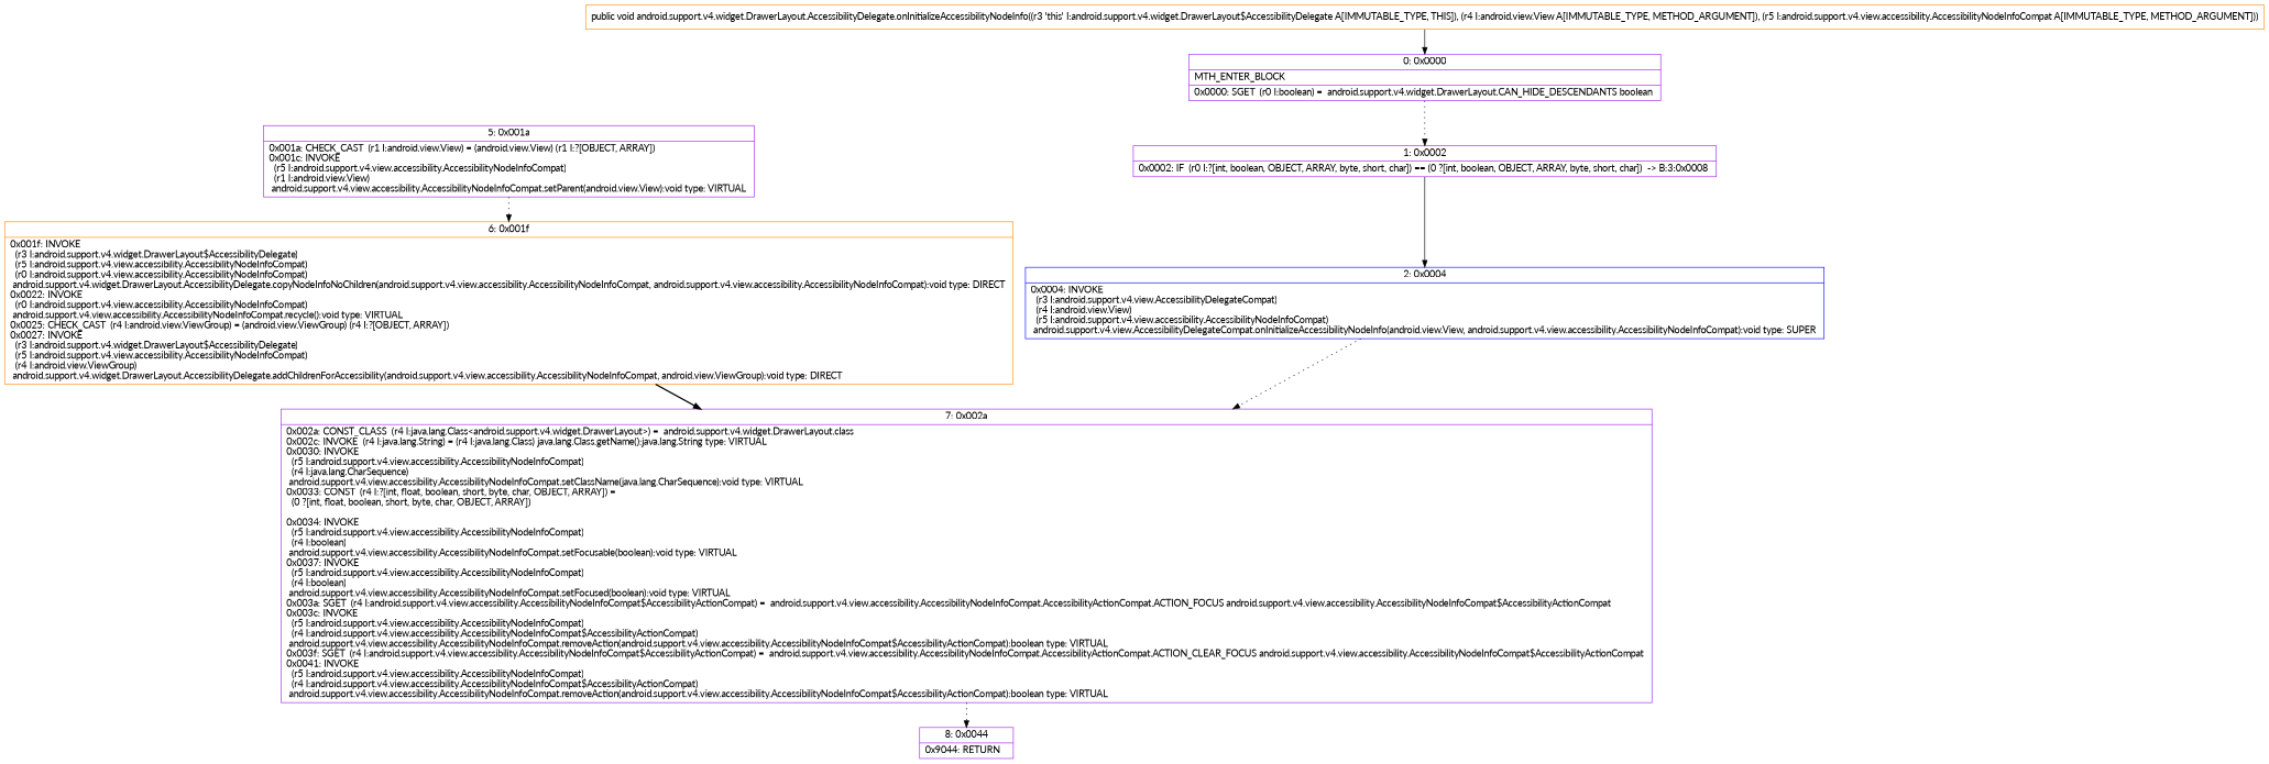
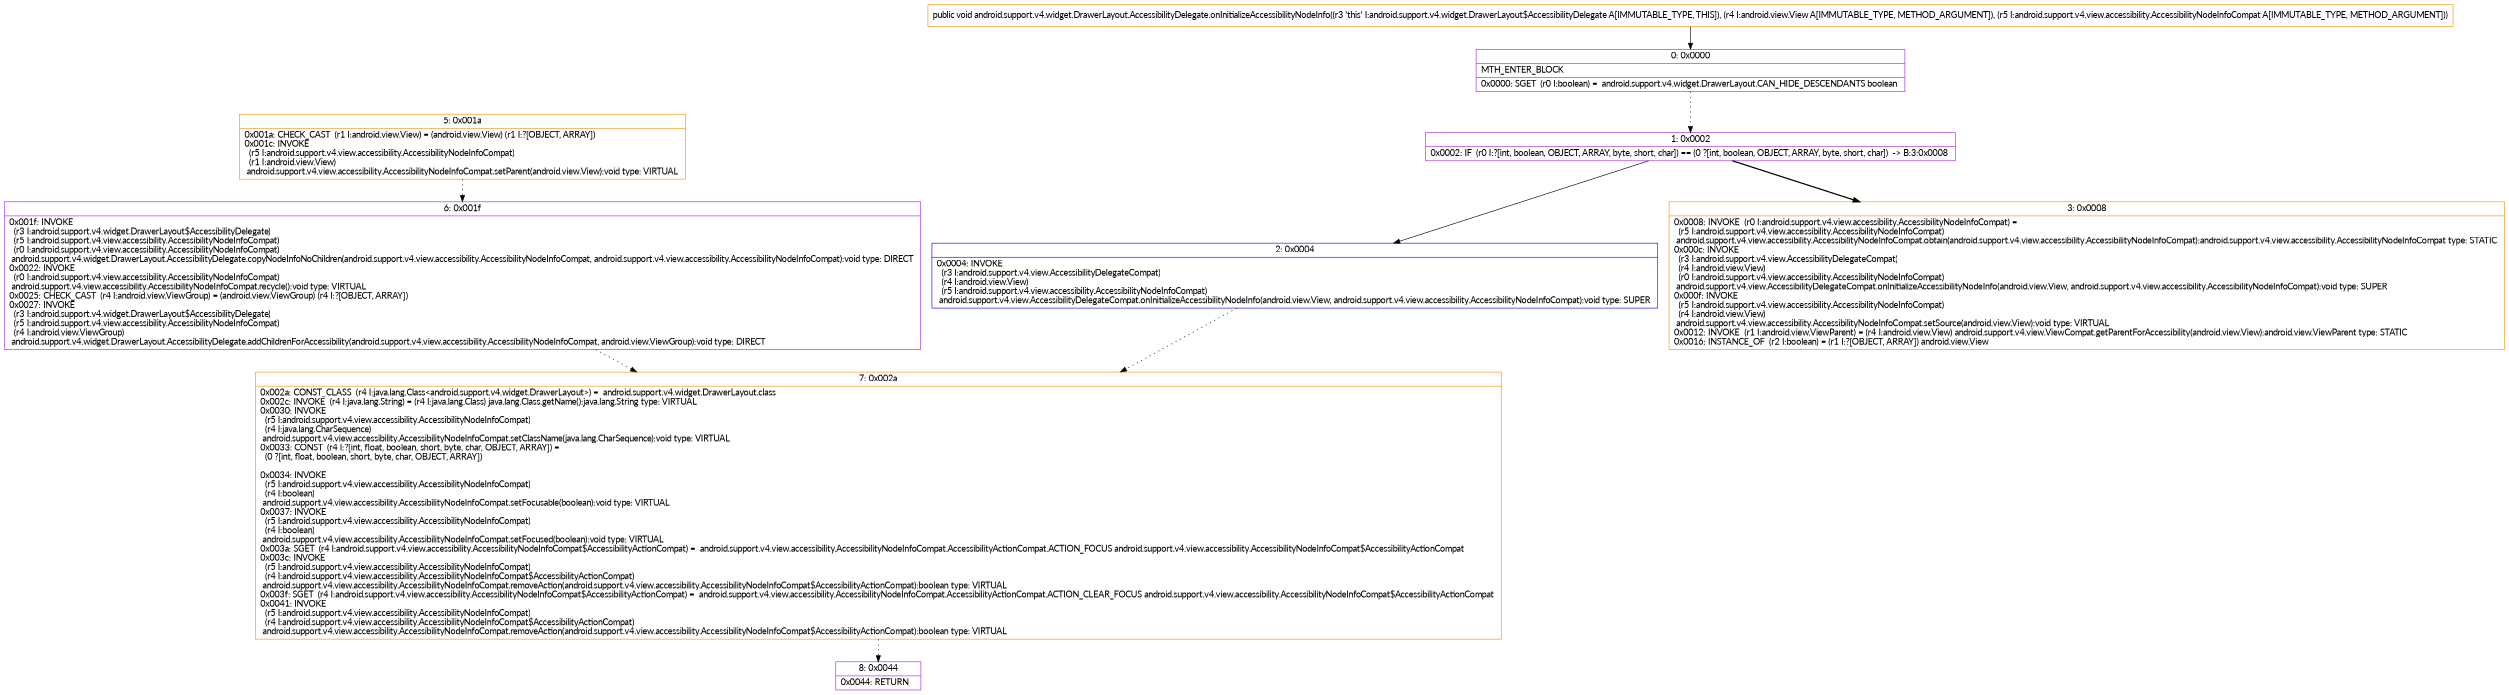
  digraph {
    fontname=Lato
    node [color=purple fontname=Lato shape=record]
    edge [fontname=Lato style=dotted]
    n1 [label="{0\:\ 0x0000|MTH_ENTER_BLOCK\l|0x0000: SGET  (r0 I:boolean) =  android.support.v4.widget.DrawerLayout.CAN_HIDE_DESCENDANTS boolean \l}"]
    n2 [label="{1\:\ 0x0002|0x0002: IF  (r0 I:?[int, boolean, OBJECT, ARRAY, byte, short, char]) == (0 ?[int, boolean, OBJECT, ARRAY, byte, short, char])  \-\> B:3:0x0008 \l}"]
    n3 [color=blue label="{2\:\ 0x0004|0x0004: INVOKE  \l  (r3 I:android.support.v4.view.AccessibilityDelegateCompat)\l  (r4 I:android.view.View)\l  (r5 I:android.support.v4.view.accessibility.AccessibilityNodeInfoCompat)\l android.support.v4.view.AccessibilityDelegateCompat.onInitializeAccessibilityNodeInfo(android.view.View, android.support.v4.view.accessibility.AccessibilityNodeInfoCompat):void type: SUPER \l}"]
-   n5 [label="{7\:\ 0x002a|0x002a: CONST_CLASS  (r4 I:java.lang.Class\<android.support.v4.widget.DrawerLayout\>) =  android.support.v4.widget.DrawerLayout.class \l0x002c: INVOKE  (r4 I:java.lang.String) = (r4 I:java.lang.Class) java.lang.Class.getName():java.lang.String type: VIRTUAL \l0x0030: INVOKE  \l  (r5 I:android.support.v4.view.accessibility.AccessibilityNodeInfoCompat)\l  (r4 I:java.lang.CharSequence)\l android.support.v4.view.accessibility.AccessibilityNodeInfoCompat.setClassName(java.lang.CharSequence):void type: VIRTUAL \l0x0033: CONST  (r4 I:?[int, float, boolean, short, byte, char, OBJECT, ARRAY]) = \l  (0 ?[int, float, boolean, short, byte, char, OBJECT, ARRAY])\l \l0x0034: INVOKE  \l  (r5 I:android.support.v4.view.accessibility.AccessibilityNodeInfoCompat)\l  (r4 I:boolean)\l android.support.v4.view.accessibility.AccessibilityNodeInfoCompat.setFocusable(boolean):void type: VIRTUAL \l0x0037: INVOKE  \l  (r5 I:android.support.v4.view.accessibility.AccessibilityNodeInfoCompat)\l  (r4 I:boolean)\l android.support.v4.view.accessibility.AccessibilityNodeInfoCompat.setFocused(boolean):void type: VIRTUAL \l0x003a: SGET  (r4 I:android.support.v4.view.accessibility.AccessibilityNodeInfoCompat$AccessibilityActionCompat) =  android.support.v4.view.accessibility.AccessibilityNodeInfoCompat.AccessibilityActionCompat.ACTION_FOCUS android.support.v4.view.accessibility.AccessibilityNodeInfoCompat$AccessibilityActionCompat \l0x003c: INVOKE  \l  (r5 I:android.support.v4.view.accessibility.AccessibilityNodeInfoCompat)\l  (r4 I:android.support.v4.view.accessibility.AccessibilityNodeInfoCompat$AccessibilityActionCompat)\l android.support.v4.view.accessibility.AccessibilityNodeInfoCompat.removeAction(android.support.v4.view.accessibility.AccessibilityNodeInfoCompat$AccessibilityActionCompat):boolean type: VIRTUAL \l0x003f: SGET  (r4 I:android.support.v4.view.accessibility.AccessibilityNodeInfoCompat$AccessibilityActionCompat) =  android.support.v4.view.accessibility.AccessibilityNodeInfoCompat.AccessibilityActionCompat.ACTION_CLEAR_FOCUS android.support.v4.view.accessibility.AccessibilityNodeInfoCompat$AccessibilityActionCompat \l0x0041: INVOKE  \l  (r5 I:android.support.v4.view.accessibility.AccessibilityNodeInfoCompat)\l  (r4 I:android.support.v4.view.accessibility.AccessibilityNodeInfoCompat$AccessibilityActionCompat)\l android.support.v4.view.accessibility.AccessibilityNodeInfoCompat.removeAction(android.support.v4.view.accessibility.AccessibilityNodeInfoCompat$AccessibilityActionCompat):boolean type: VIRTUAL \l}"]
-   n6 [label="{8\:\ 0x0044|0x9044: RETURN   \l}"]
-   n7 [label="{5\:\ 0x001a|0x001a: CHECK_CAST  (r1 I:android.view.View) = (android.view.View) (r1 I:?[OBJECT, ARRAY]) \l0x001c: INVOKE  \l  (r5 I:android.support.v4.view.accessibility.AccessibilityNodeInfoCompat)\l  (r1 I:android.view.View)\l android.support.v4.view.accessibility.AccessibilityNodeInfoCompat.setParent(android.view.View):void type: VIRTUAL \l}"]
-   n8 [color=darkorange label="{6\:\ 0x001f|0x001f: INVOKE  \l  (r3 I:android.support.v4.widget.DrawerLayout$AccessibilityDelegate)\l  (r5 I:android.support.v4.view.accessibility.AccessibilityNodeInfoCompat)\l  (r0 I:android.support.v4.view.accessibility.AccessibilityNodeInfoCompat)\l android.support.v4.widget.DrawerLayout.AccessibilityDelegate.copyNodeInfoNoChildren(android.support.v4.view.accessibility.AccessibilityNodeInfoCompat, android.support.v4.view.accessibility.AccessibilityNodeInfoCompat):void type: DIRECT \l0x0022: INVOKE  \l  (r0 I:android.support.v4.view.accessibility.AccessibilityNodeInfoCompat)\l android.support.v4.view.accessibility.AccessibilityNodeInfoCompat.recycle():void type: VIRTUAL \l0x0025: CHECK_CAST  (r4 I:android.view.ViewGroup) = (android.view.ViewGroup) (r4 I:?[OBJECT, ARRAY]) \l0x0027: INVOKE  \l  (r3 I:android.support.v4.widget.DrawerLayout$AccessibilityDelegate)\l  (r5 I:android.support.v4.view.accessibility.AccessibilityNodeInfoCompat)\l  (r4 I:android.view.ViewGroup)\l android.support.v4.widget.DrawerLayout.AccessibilityDelegate.addChildrenForAccessibility(android.support.v4.view.accessibility.AccessibilityNodeInfoCompat, android.view.ViewGroup):void type: DIRECT \l}"]
+   n4 [color=darkorange label="{3\:\ 0x0008|0x0008: INVOKE  (r0 I:android.support.v4.view.accessibility.AccessibilityNodeInfoCompat) = \l  (r5 I:android.support.v4.view.accessibility.AccessibilityNodeInfoCompat)\l android.support.v4.view.accessibility.AccessibilityNodeInfoCompat.obtain(android.support.v4.view.accessibility.AccessibilityNodeInfoCompat):android.support.v4.view.accessibility.AccessibilityNodeInfoCompat type: STATIC \l0x000c: INVOKE  \l  (r3 I:android.support.v4.view.AccessibilityDelegateCompat)\l  (r4 I:android.view.View)\l  (r0 I:android.support.v4.view.accessibility.AccessibilityNodeInfoCompat)\l android.support.v4.view.AccessibilityDelegateCompat.onInitializeAccessibilityNodeInfo(android.view.View, android.support.v4.view.accessibility.AccessibilityNodeInfoCompat):void type: SUPER \l0x000f: INVOKE  \l  (r5 I:android.support.v4.view.accessibility.AccessibilityNodeInfoCompat)\l  (r4 I:android.view.View)\l android.support.v4.view.accessibility.AccessibilityNodeInfoCompat.setSource(android.view.View):void type: VIRTUAL \l0x0012: INVOKE  (r1 I:android.view.ViewParent) = (r4 I:android.view.View) android.support.v4.view.ViewCompat.getParentForAccessibility(android.view.View):android.view.ViewParent type: STATIC \l0x0016: INSTANCE_OF  (r2 I:boolean) = (r1 I:?[OBJECT, ARRAY]) android.view.View \l}"]
+   n5 [color=darkorange label="{7\:\ 0x002a|0x002a: CONST_CLASS  (r4 I:java.lang.Class\<android.support.v4.widget.DrawerLayout\>) =  android.support.v4.widget.DrawerLayout.class \l0x002c: INVOKE  (r4 I:java.lang.String) = (r4 I:java.lang.Class) java.lang.Class.getName():java.lang.String type: VIRTUAL \l0x0030: INVOKE  \l  (r5 I:android.support.v4.view.accessibility.AccessibilityNodeInfoCompat)\l  (r4 I:java.lang.CharSequence)\l android.support.v4.view.accessibility.AccessibilityNodeInfoCompat.setClassName(java.lang.CharSequence):void type: VIRTUAL \l0x0033: CONST  (r4 I:?[int, float, boolean, short, byte, char, OBJECT, ARRAY]) = \l  (0 ?[int, float, boolean, short, byte, char, OBJECT, ARRAY])\l \l0x0034: INVOKE  \l  (r5 I:android.support.v4.view.accessibility.AccessibilityNodeInfoCompat)\l  (r4 I:boolean)\l android.support.v4.view.accessibility.AccessibilityNodeInfoCompat.setFocusable(boolean):void type: VIRTUAL \l0x0037: INVOKE  \l  (r5 I:android.support.v4.view.accessibility.AccessibilityNodeInfoCompat)\l  (r4 I:boolean)\l android.support.v4.view.accessibility.AccessibilityNodeInfoCompat.setFocused(boolean):void type: VIRTUAL \l0x003a: SGET  (r4 I:android.support.v4.view.accessibility.AccessibilityNodeInfoCompat$AccessibilityActionCompat) =  android.support.v4.view.accessibility.AccessibilityNodeInfoCompat.AccessibilityActionCompat.ACTION_FOCUS android.support.v4.view.accessibility.AccessibilityNodeInfoCompat$AccessibilityActionCompat \l0x003c: INVOKE  \l  (r5 I:android.support.v4.view.accessibility.AccessibilityNodeInfoCompat)\l  (r4 I:android.support.v4.view.accessibility.AccessibilityNodeInfoCompat$AccessibilityActionCompat)\l android.support.v4.view.accessibility.AccessibilityNodeInfoCompat.removeAction(android.support.v4.view.accessibility.AccessibilityNodeInfoCompat$AccessibilityActionCompat):boolean type: VIRTUAL \l0x003f: SGET  (r4 I:android.support.v4.view.accessibility.AccessibilityNodeInfoCompat$AccessibilityActionCompat) =  android.support.v4.view.accessibility.AccessibilityNodeInfoCompat.AccessibilityActionCompat.ACTION_CLEAR_FOCUS android.support.v4.view.accessibility.AccessibilityNodeInfoCompat$AccessibilityActionCompat \l0x0041: INVOKE  \l  (r5 I:android.support.v4.view.accessibility.AccessibilityNodeInfoCompat)\l  (r4 I:android.support.v4.view.accessibility.AccessibilityNodeInfoCompat$AccessibilityActionCompat)\l android.support.v4.view.accessibility.AccessibilityNodeInfoCompat.removeAction(android.support.v4.view.accessibility.AccessibilityNodeInfoCompat$AccessibilityActionCompat):boolean type: VIRTUAL \l}"]
+   n6 [label="{8\:\ 0x0044|0x0044: RETURN   \l}"]
+   n7 [color=darkorange label="{5\:\ 0x001a|0x001a: CHECK_CAST  (r1 I:android.view.View) = (android.view.View) (r1 I:?[OBJECT, ARRAY]) \l0x001c: INVOKE  \l  (r5 I:android.support.v4.view.accessibility.AccessibilityNodeInfoCompat)\l  (r1 I:android.view.View)\l android.support.v4.view.accessibility.AccessibilityNodeInfoCompat.setParent(android.view.View):void type: VIRTUAL \l}"]
+   n8 [label="{6\:\ 0x001f|0x001f: INVOKE  \l  (r3 I:android.support.v4.widget.DrawerLayout$AccessibilityDelegate)\l  (r5 I:android.support.v4.view.accessibility.AccessibilityNodeInfoCompat)\l  (r0 I:android.support.v4.view.accessibility.AccessibilityNodeInfoCompat)\l android.support.v4.widget.DrawerLayout.AccessibilityDelegate.copyNodeInfoNoChildren(android.support.v4.view.accessibility.AccessibilityNodeInfoCompat, android.support.v4.view.accessibility.AccessibilityNodeInfoCompat):void type: DIRECT \l0x0022: INVOKE  \l  (r0 I:android.support.v4.view.accessibility.AccessibilityNodeInfoCompat)\l android.support.v4.view.accessibility.AccessibilityNodeInfoCompat.recycle():void type: VIRTUAL \l0x0025: CHECK_CAST  (r4 I:android.view.ViewGroup) = (android.view.ViewGroup) (r4 I:?[OBJECT, ARRAY]) \l0x0027: INVOKE  \l  (r3 I:android.support.v4.widget.DrawerLayout$AccessibilityDelegate)\l  (r5 I:android.support.v4.view.accessibility.AccessibilityNodeInfoCompat)\l  (r4 I:android.view.ViewGroup)\l android.support.v4.widget.DrawerLayout.AccessibilityDelegate.addChildrenForAccessibility(android.support.v4.view.accessibility.AccessibilityNodeInfoCompat, android.view.ViewGroup):void type: DIRECT \l}"]
    n9 [color=darkorange label="{public void android.support.v4.widget.DrawerLayout.AccessibilityDelegate.onInitializeAccessibilityNodeInfo((r3 'this' I:android.support.v4.widget.DrawerLayout$AccessibilityDelegate A[IMMUTABLE_TYPE, THIS]), (r4 I:android.view.View A[IMMUTABLE_TYPE, METHOD_ARGUMENT]), (r5 I:android.support.v4.view.accessibility.AccessibilityNodeInfoCompat A[IMMUTABLE_TYPE, METHOD_ARGUMENT])) }"]
    n1 -> n2
    n2 -> n3 [style=solid]
+   n2 -> n4 [style=bold]
    n3 -> n5
    n5 -> n6
    n7 -> n8
-   n8 -> n5 [style=bold]
+   n8 -> n5
    n9 -> n1 [style=solid]
  }
